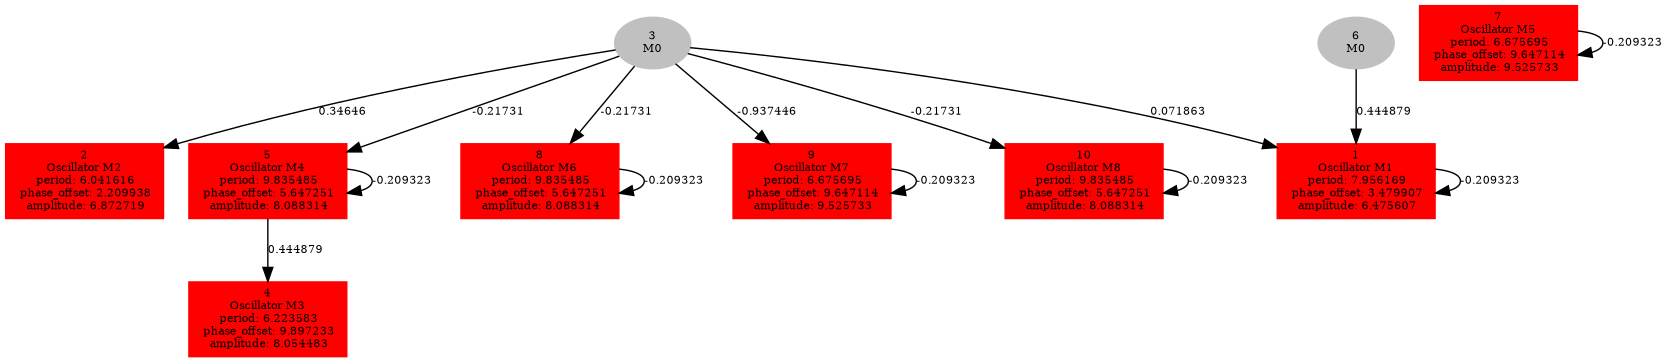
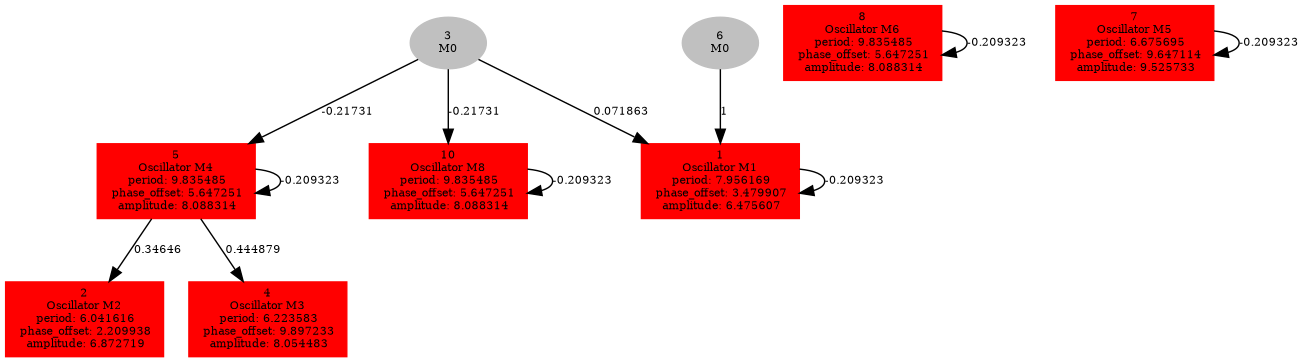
  digraph {
    forcelabels=true
    node [color=red fontsize=8 shape=box style=filled]
    edge [fontsize=8]
    n1 [label=<1<BR />Oscillator M1<BR /> period: 7.956169<BR /> phase_offset: 3.479907<BR /> amplitude: 6.475607>]
    n2 [label=<2<BR />Oscillator M2<BR /> period: 6.041616<BR /> phase_offset: 2.209938<BR /> amplitude: 6.872719>]
    n3 [color=grey label=<3<BR/>M0> shape=""]
    n4 [label=<5<BR />Oscillator M4<BR /> period: 9.835485<BR /> phase_offset: 5.647251<BR /> amplitude: 8.088314>]
    n5 [label=<8<BR />Oscillator M6<BR /> period: 9.835485<BR /> phase_offset: 5.647251<BR /> amplitude: 8.088314>]
-   n6 [label=<9<BR />Oscillator M7<BR /> period: 6.675695<BR /> phase_offset: 9.647114<BR /> amplitude: 9.525733>]
    n7 [label=<10<BR />Oscillator M8<BR /> period: 9.835485<BR /> phase_offset: 5.647251<BR /> amplitude: 8.088314>]
    n8 [label=<4<BR />Oscillator M3<BR /> period: 6.223583<BR /> phase_offset: 9.897233<BR /> amplitude: 8.054483>]
    n9 [label=<7<BR />Oscillator M5<BR /> period: 6.675695<BR /> phase_offset: 9.647114<BR /> amplitude: 9.525733>]
    n10 [color=grey label=<6<BR/>M0> shape=""]
    n1 -> n1 [label="-0.209323 "]
    n3 -> n1 [label="0.071863 "]
-   n3 -> n2 [label="0.34646 "]
+   n4 -> n2 [label="0.34646 "]
    n3 -> n4 [label="-0.21731 "]
-   n3 -> n5 [label="-0.21731 "]
-   n3 -> n6 [label="-0.937446 "]
    n3 -> n7 [label="-0.21731 "]
    n4 -> n4 [label="-0.209323 "]
    n4 -> n8 [label="0.444879 "]
    n5 -> n5 [label="-0.209323 "]
-   n6 -> n6 [label="-0.209323 "]
    n7 -> n7 [label="-0.209323 "]
    n9 -> n9 [label="-0.209323 "]
-   n10 -> n1 [label="0.444879 "]
+   n10 -> n1 [label="1 "]
  }
